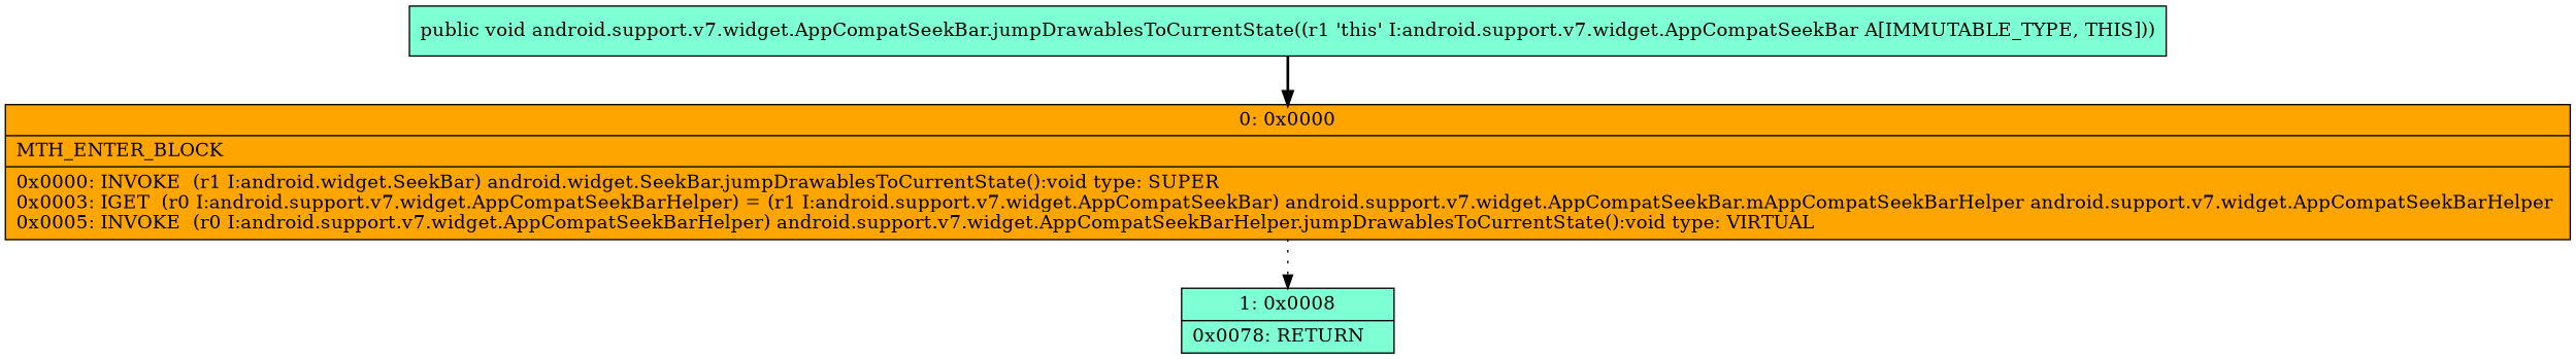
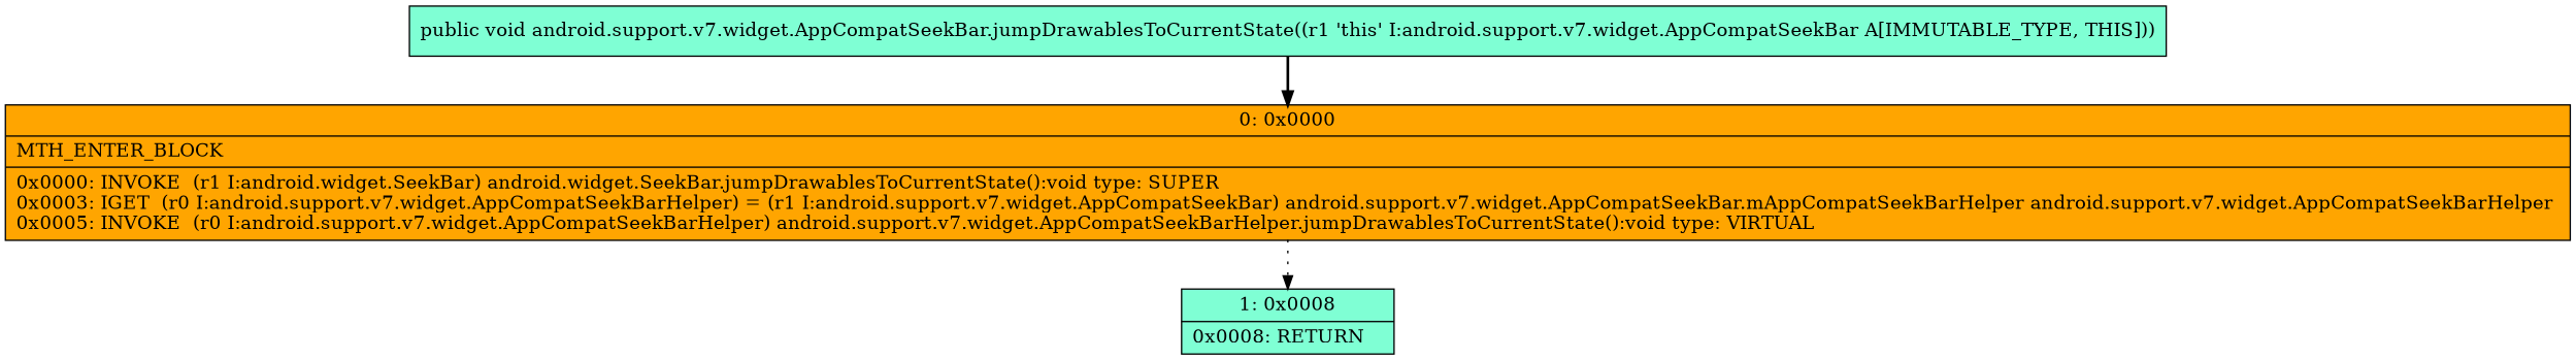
  digraph {
    node [shape=record style=filled fillcolor=aquamarine]
    n1 [label="{0\:\ 0x0000|MTH_ENTER_BLOCK\l|0x0000: INVOKE  (r1 I:android.widget.SeekBar) android.widget.SeekBar.jumpDrawablesToCurrentState():void type: SUPER \l0x0003: IGET  (r0 I:android.support.v7.widget.AppCompatSeekBarHelper) = (r1 I:android.support.v7.widget.AppCompatSeekBar) android.support.v7.widget.AppCompatSeekBar.mAppCompatSeekBarHelper android.support.v7.widget.AppCompatSeekBarHelper \l0x0005: INVOKE  (r0 I:android.support.v7.widget.AppCompatSeekBarHelper) android.support.v7.widget.AppCompatSeekBarHelper.jumpDrawablesToCurrentState():void type: VIRTUAL \l}" fillcolor=orange]
-   n2 [label="{1\:\ 0x0008|0x0078: RETURN   \l}"]
+   n2 [label="{1\:\ 0x0008|0x0008: RETURN   \l}"]
    n3 [label="{public void android.support.v7.widget.AppCompatSeekBar.jumpDrawablesToCurrentState((r1 'this' I:android.support.v7.widget.AppCompatSeekBar A[IMMUTABLE_TYPE, THIS])) }"]
    n1 -> n2 [style=dotted]
    n3 -> n1 [style=bold]
  }
